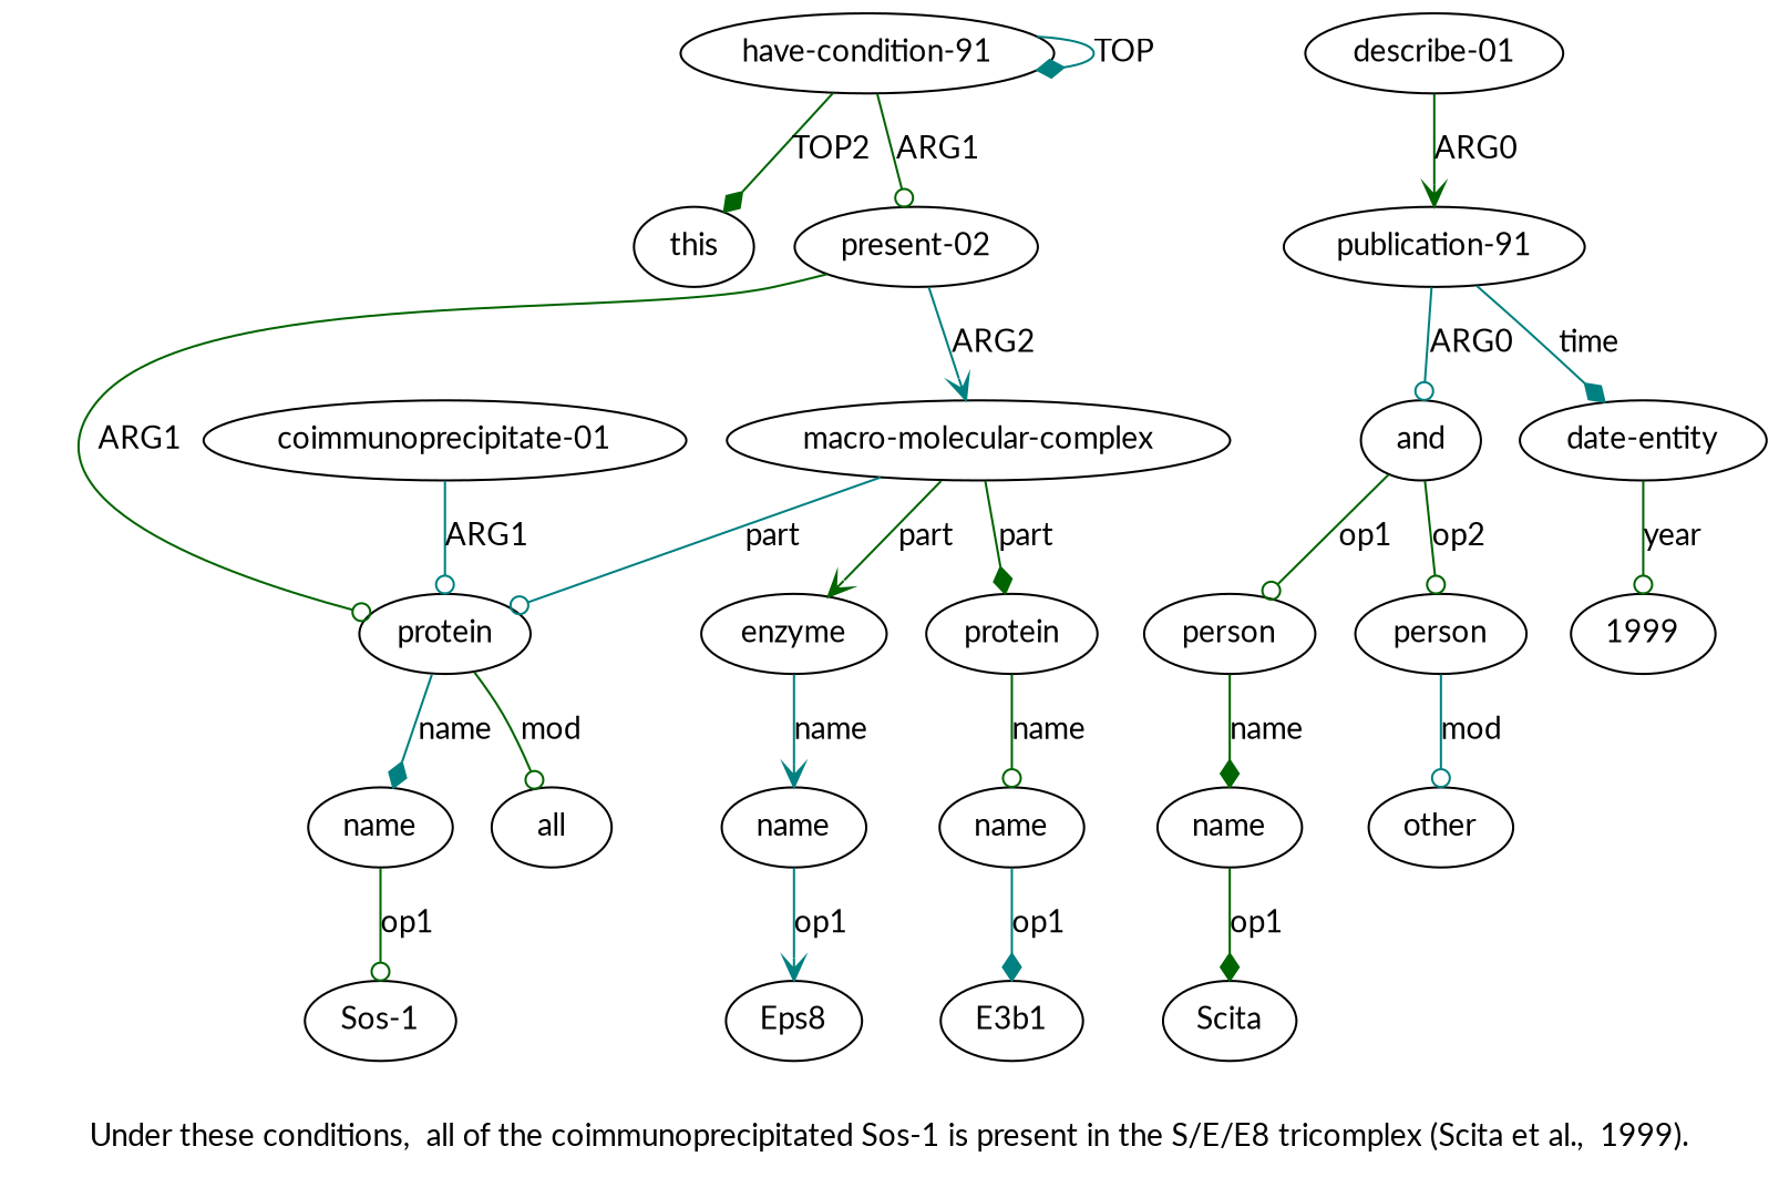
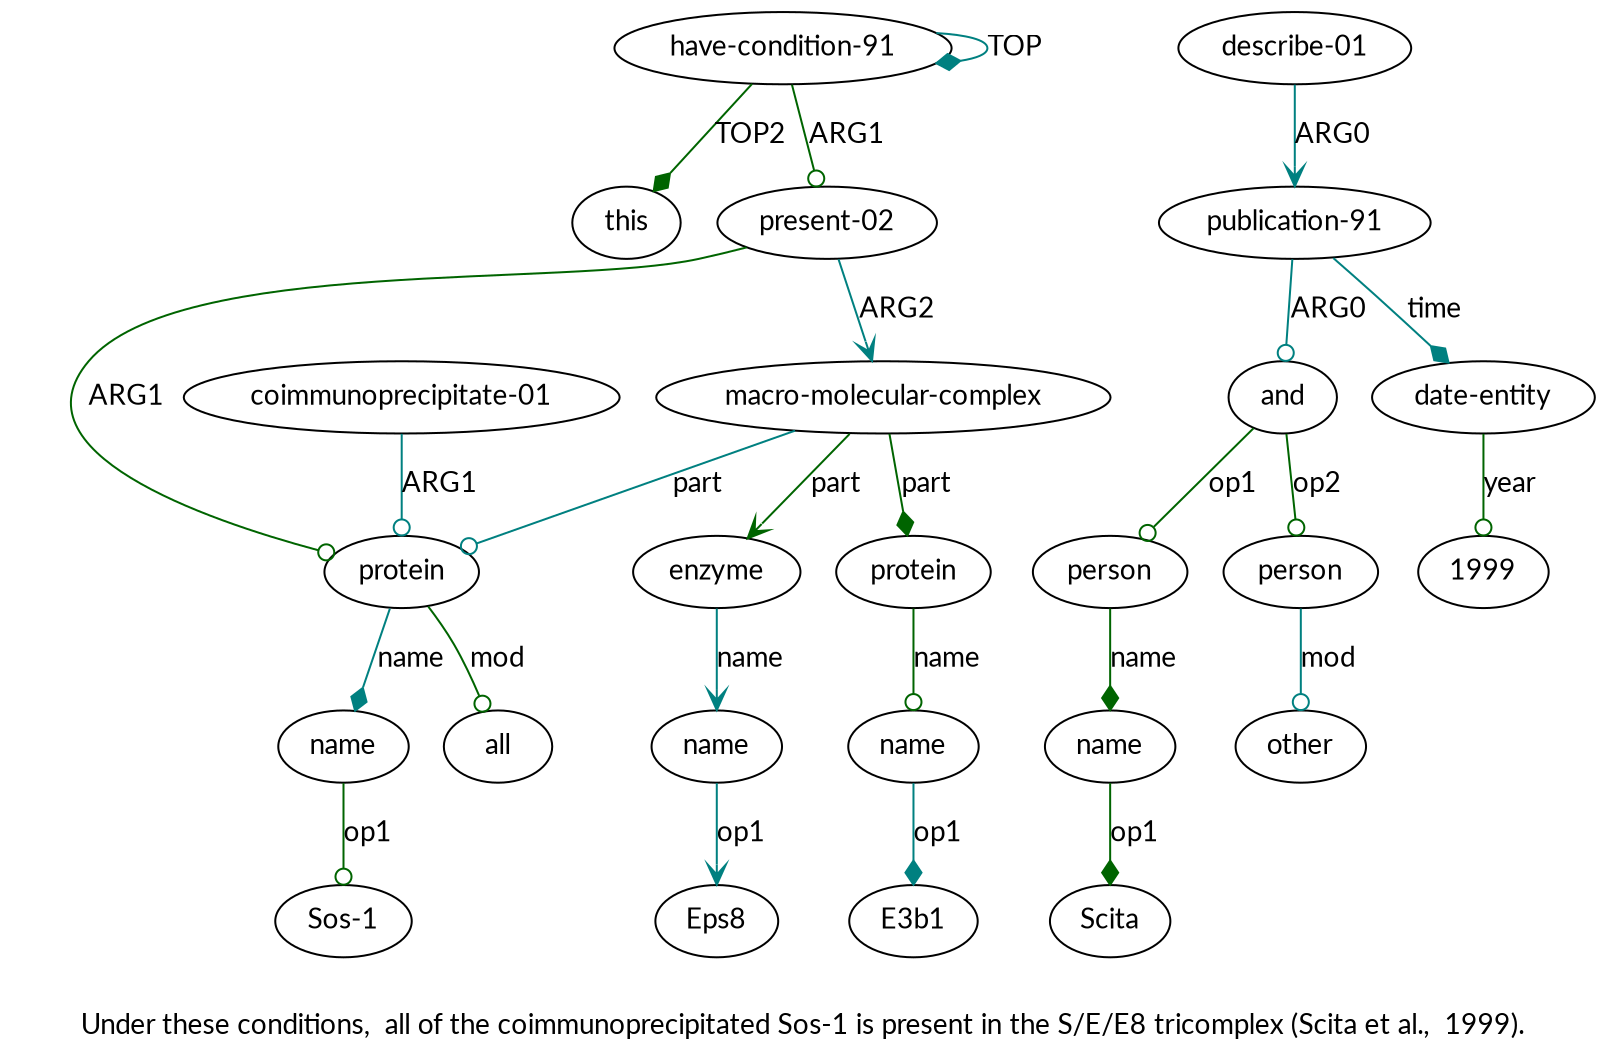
  digraph {
    fontname=Lato
    label="Under these conditions,  all of the coimmunoprecipitated Sos-1 is present in the S/E/E8 tricomplex (Scita et al.,  1999)."
    node [color=black fontname=Lato gold_ind=-1 gold_label=name test_ind=-1 test_label=name]
    edge [arrowhead=odot color=darkgreen fontname=Lato gold_label=op1 test_label=op1]
    n1 [gold_label="Sos-1" label="Sos-1" test_label="Sos-1"]
    n2 [gold_ind=15 gold_label=person label=person test_ind=15 test_label=person]
    n3 [gold_ind=16 label=name test_ind=16]
    n4 [gold_label=Scita label=Scita test_label=Scita]
    n5 [gold_ind=14 gold_label=and label=and test_ind=14 test_label=and]
    n6 [gold_ind=17 gold_label=person label=person test_ind=17 test_label=person]
    n7 [gold_ind=18 gold_label=other label=other test_ind=18 test_label=other]
    n8 [gold_ind=11 gold_label=this label=this test_ind=11 test_label=this]
    n9 [gold_ind=10 label=name test_ind=10]
    n10 [gold_label=Eps8 label=Eps8 test_label=Eps8]
    n11 [gold_ind=13 gold_label="publication-91" label="publication-91" test_ind=13 test_label="publication-91"]
    n12 [gold_ind=19 gold_label="date-entity" label="date-entity" test_ind=19 test_label="date-entity"]
    n13 [gold_label=1999 label=1999 test_label=1999]
    n14 [gold_ind=12 gold_label="describe-01" label="describe-01" test_ind=12 test_label="describe-01"]
    n15 [gold_ind=0 gold_label="have-condition-91" label="have-condition-91" test_ind=0 test_label="have-condition-91"]
    n16 [gold_ind=1 gold_label="present-02" label="present-02" test_ind=1 test_label="present-02"]
    n17 [gold_ind=2 gold_label=protein label=protein test_ind=2 test_label=protein]
    n18 [gold_ind=6 gold_label="macro-molecular-complex" label="macro-molecular-complex" test_ind=6 test_label="macro-molecular-complex"]
    n19 [gold_ind=3 label=name test_ind=3]
    n20 [gold_ind=4 gold_label=all label=all test_ind=4 test_label=all]
    n21 [gold_ind=7 gold_label=protein label=protein test_ind=7 test_label=protein]
    n22 [gold_ind=9 gold_label=enzyme label=enzyme test_ind=9 test_label=enzyme]
    n23 [gold_ind=8 label=name test_ind=8]
    n24 [gold_ind=5 gold_label="coimmunoprecipitate-01" label="coimmunoprecipitate-01" test_ind=5 test_label="coimmunoprecipitate-01"]
    n25 [gold_label=E3b1 label=E3b1 test_label=E3b1]
    n2 -> n3 [arrowhead=diamond gold_label=name label=name test_label=name]
    n3 -> n4 [arrowhead=diamond label=op1]
    n5 -> n2 [label=op1]
    n5 -> n6 [gold_label=op2 label=op2 test_label=op2]
    n6 -> n7 [color=teal gold_label=mod label=mod test_label=mod]
    n9 -> n10 [arrowhead=vee color=teal label=op1]
    n11 -> n5 [color=teal gold_label=ARG0 label=ARG0 test_label=ARG0]
    n11 -> n12 [arrowhead=diamond color=teal gold_label=time label=time test_label=time]
    n12 -> n13 [gold_label=year label=year test_label=year]
-   n14 -> n11 [arrowhead=vee gold_label=ARG0 label=ARG0 test_label=ARG0]
+   n14 -> n11 [arrowhead=vee color=teal gold_label=ARG0 label=ARG0 test_label=ARG0]
    n15 -> n8 [arrowhead=diamond gold_label=ARG2 label=TOP2 test_label=ARG2]
    n15 -> n15 [arrowhead=diamond color=teal gold_label=TOP label=TOP test_label=TOP]
    n15 -> n16 [gold_label=ARG1 label=ARG1 test_label=ARG1]
    n16 -> n17 [gold_label=ARG1 label=ARG1 test_label=ARG1]
    n16 -> n18 [arrowhead=vee color=teal gold_label=ARG2 label=ARG2 test_label=ARG2]
    n17 -> n19 [arrowhead=diamond color=teal gold_label=name label=name test_label=name]
    n17 -> n20 [gold_label=mod label=mod test_label=mod]
    n18 -> n17 [color=teal gold_label=part label=part test_label=part]
    n18 -> n21 [arrowhead=diamond gold_label=part label=part test_label=part]
    n18 -> n22 [arrowhead=vee gold_label=part label=part test_label=part]
    n19 -> n1 [label=op1]
    n21 -> n23 [gold_label=name label=name test_label=name]
    n22 -> n9 [arrowhead=vee color=teal gold_label=name label=name test_label=name]
    n23 -> n25 [arrowhead=diamond color=teal label=op1]
    n24 -> n17 [color=teal gold_label=ARG1 label=ARG1 test_label=ARG1]
  }
